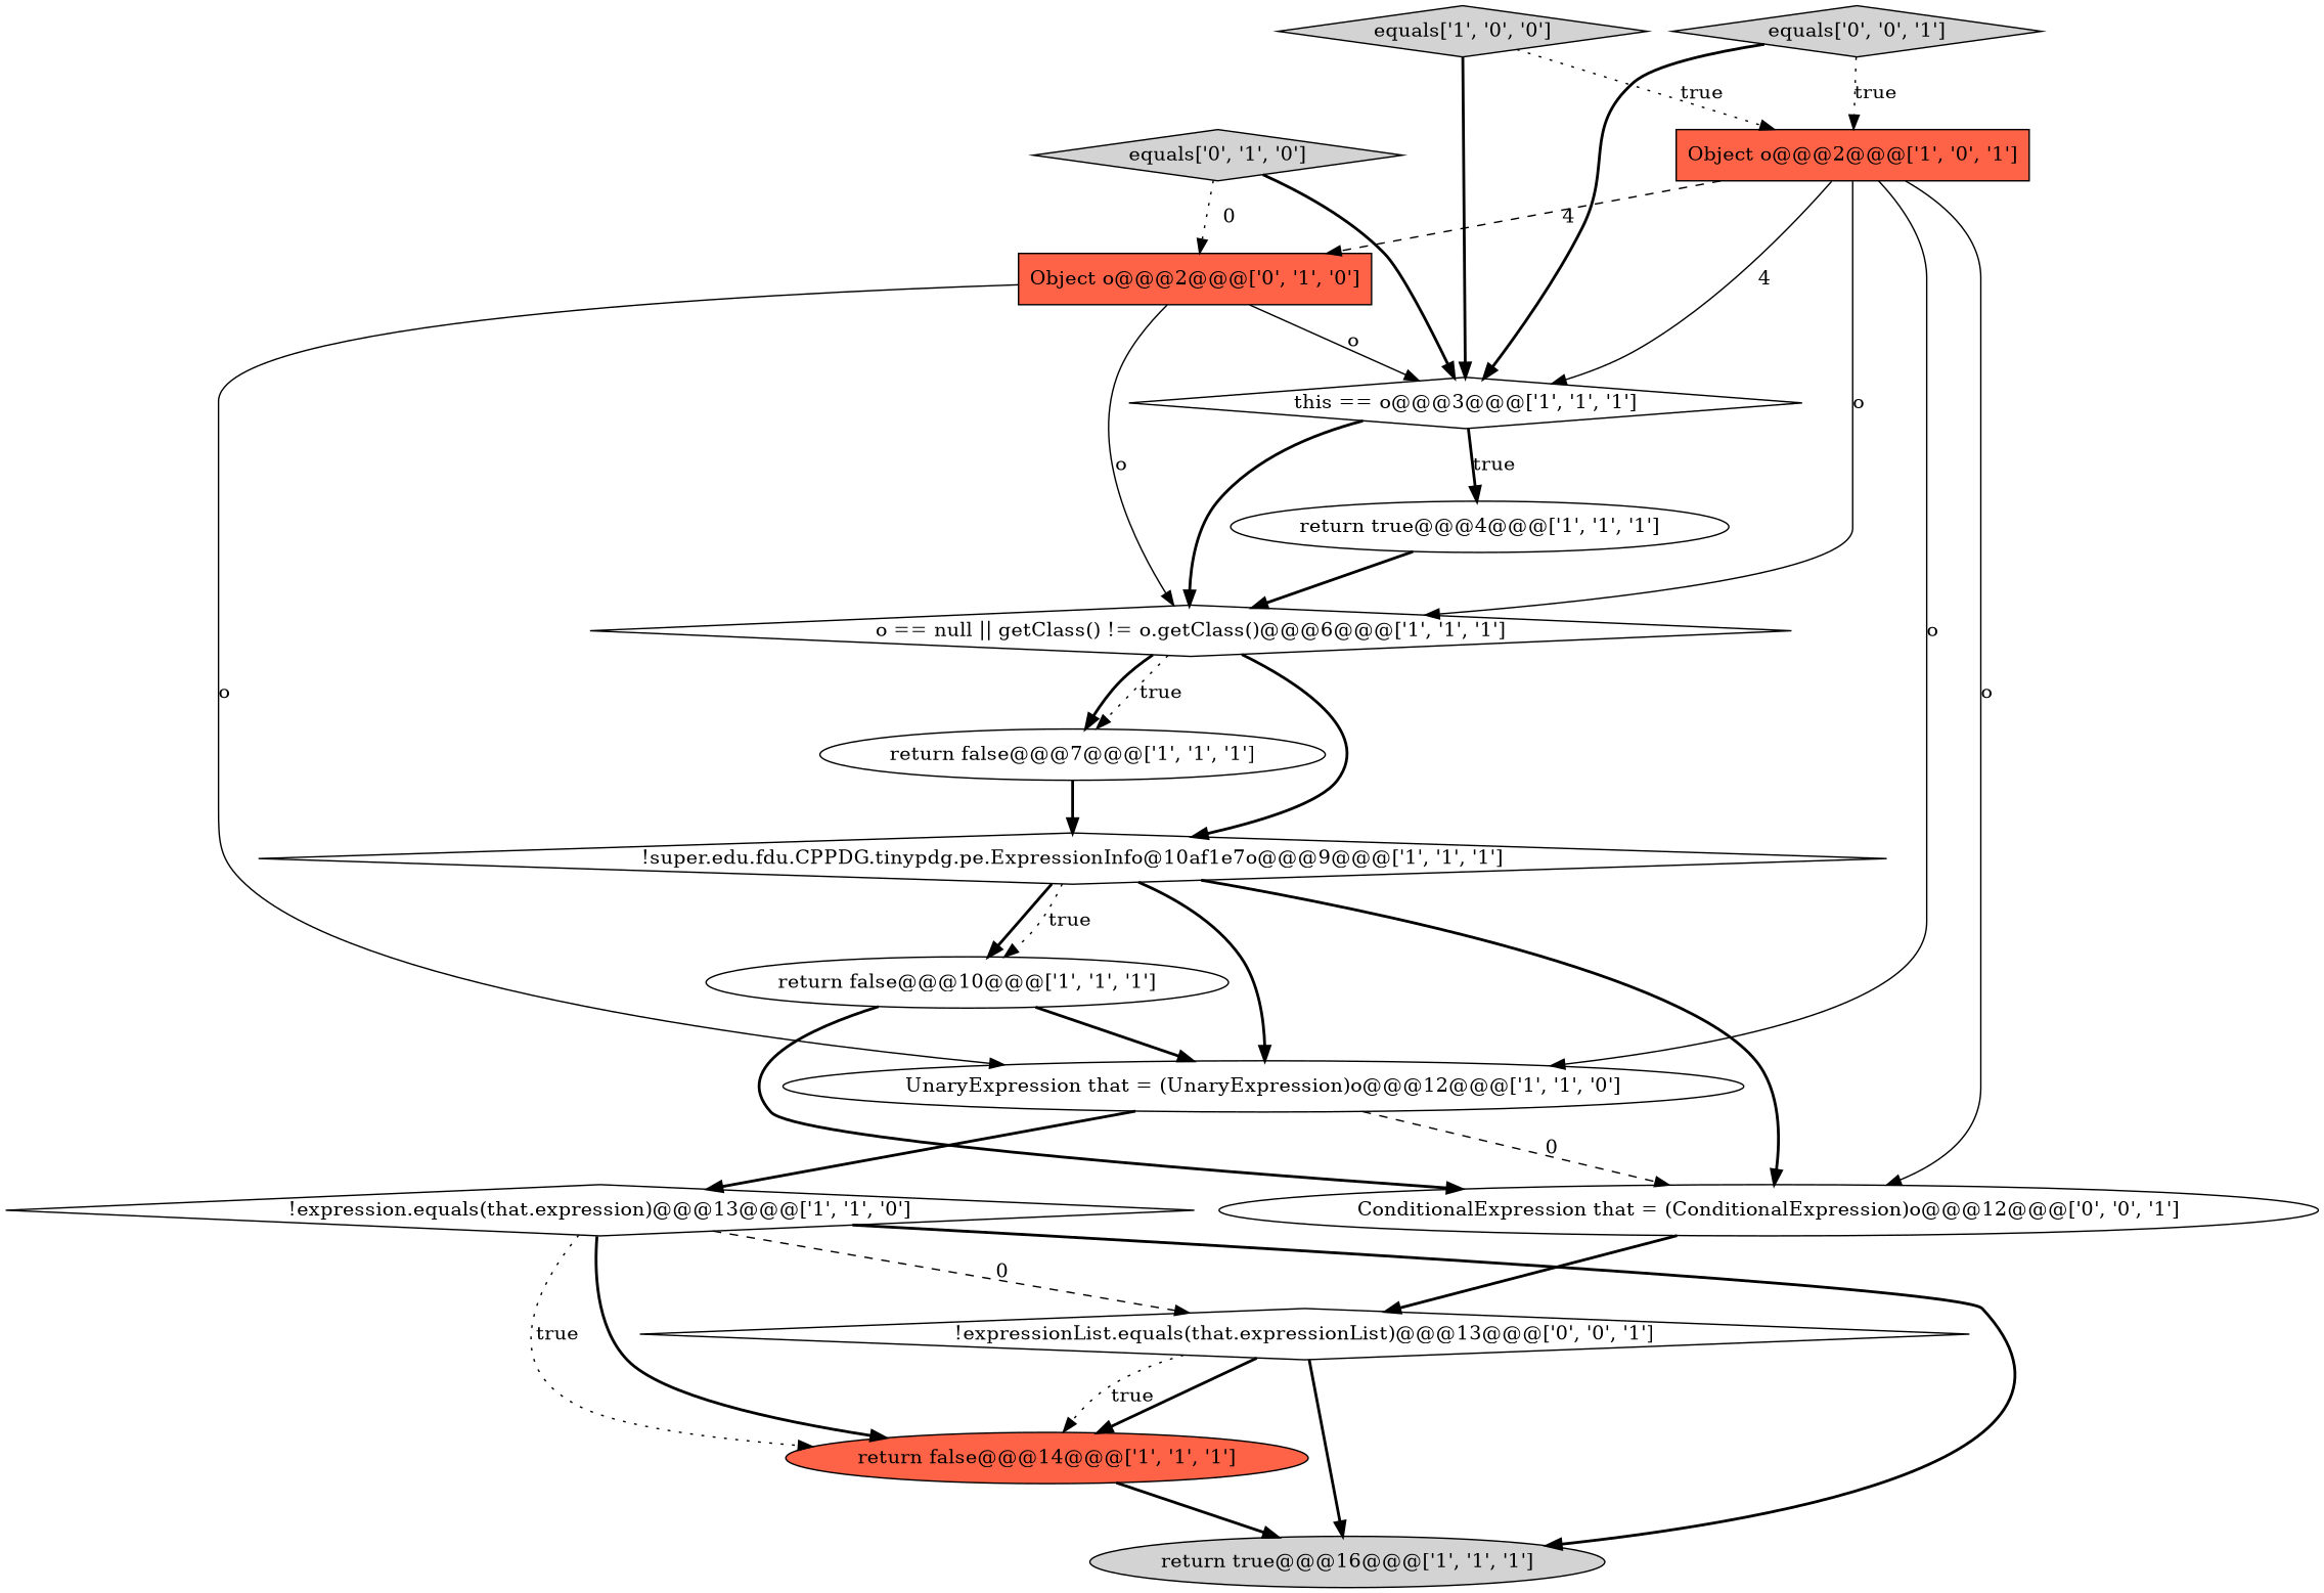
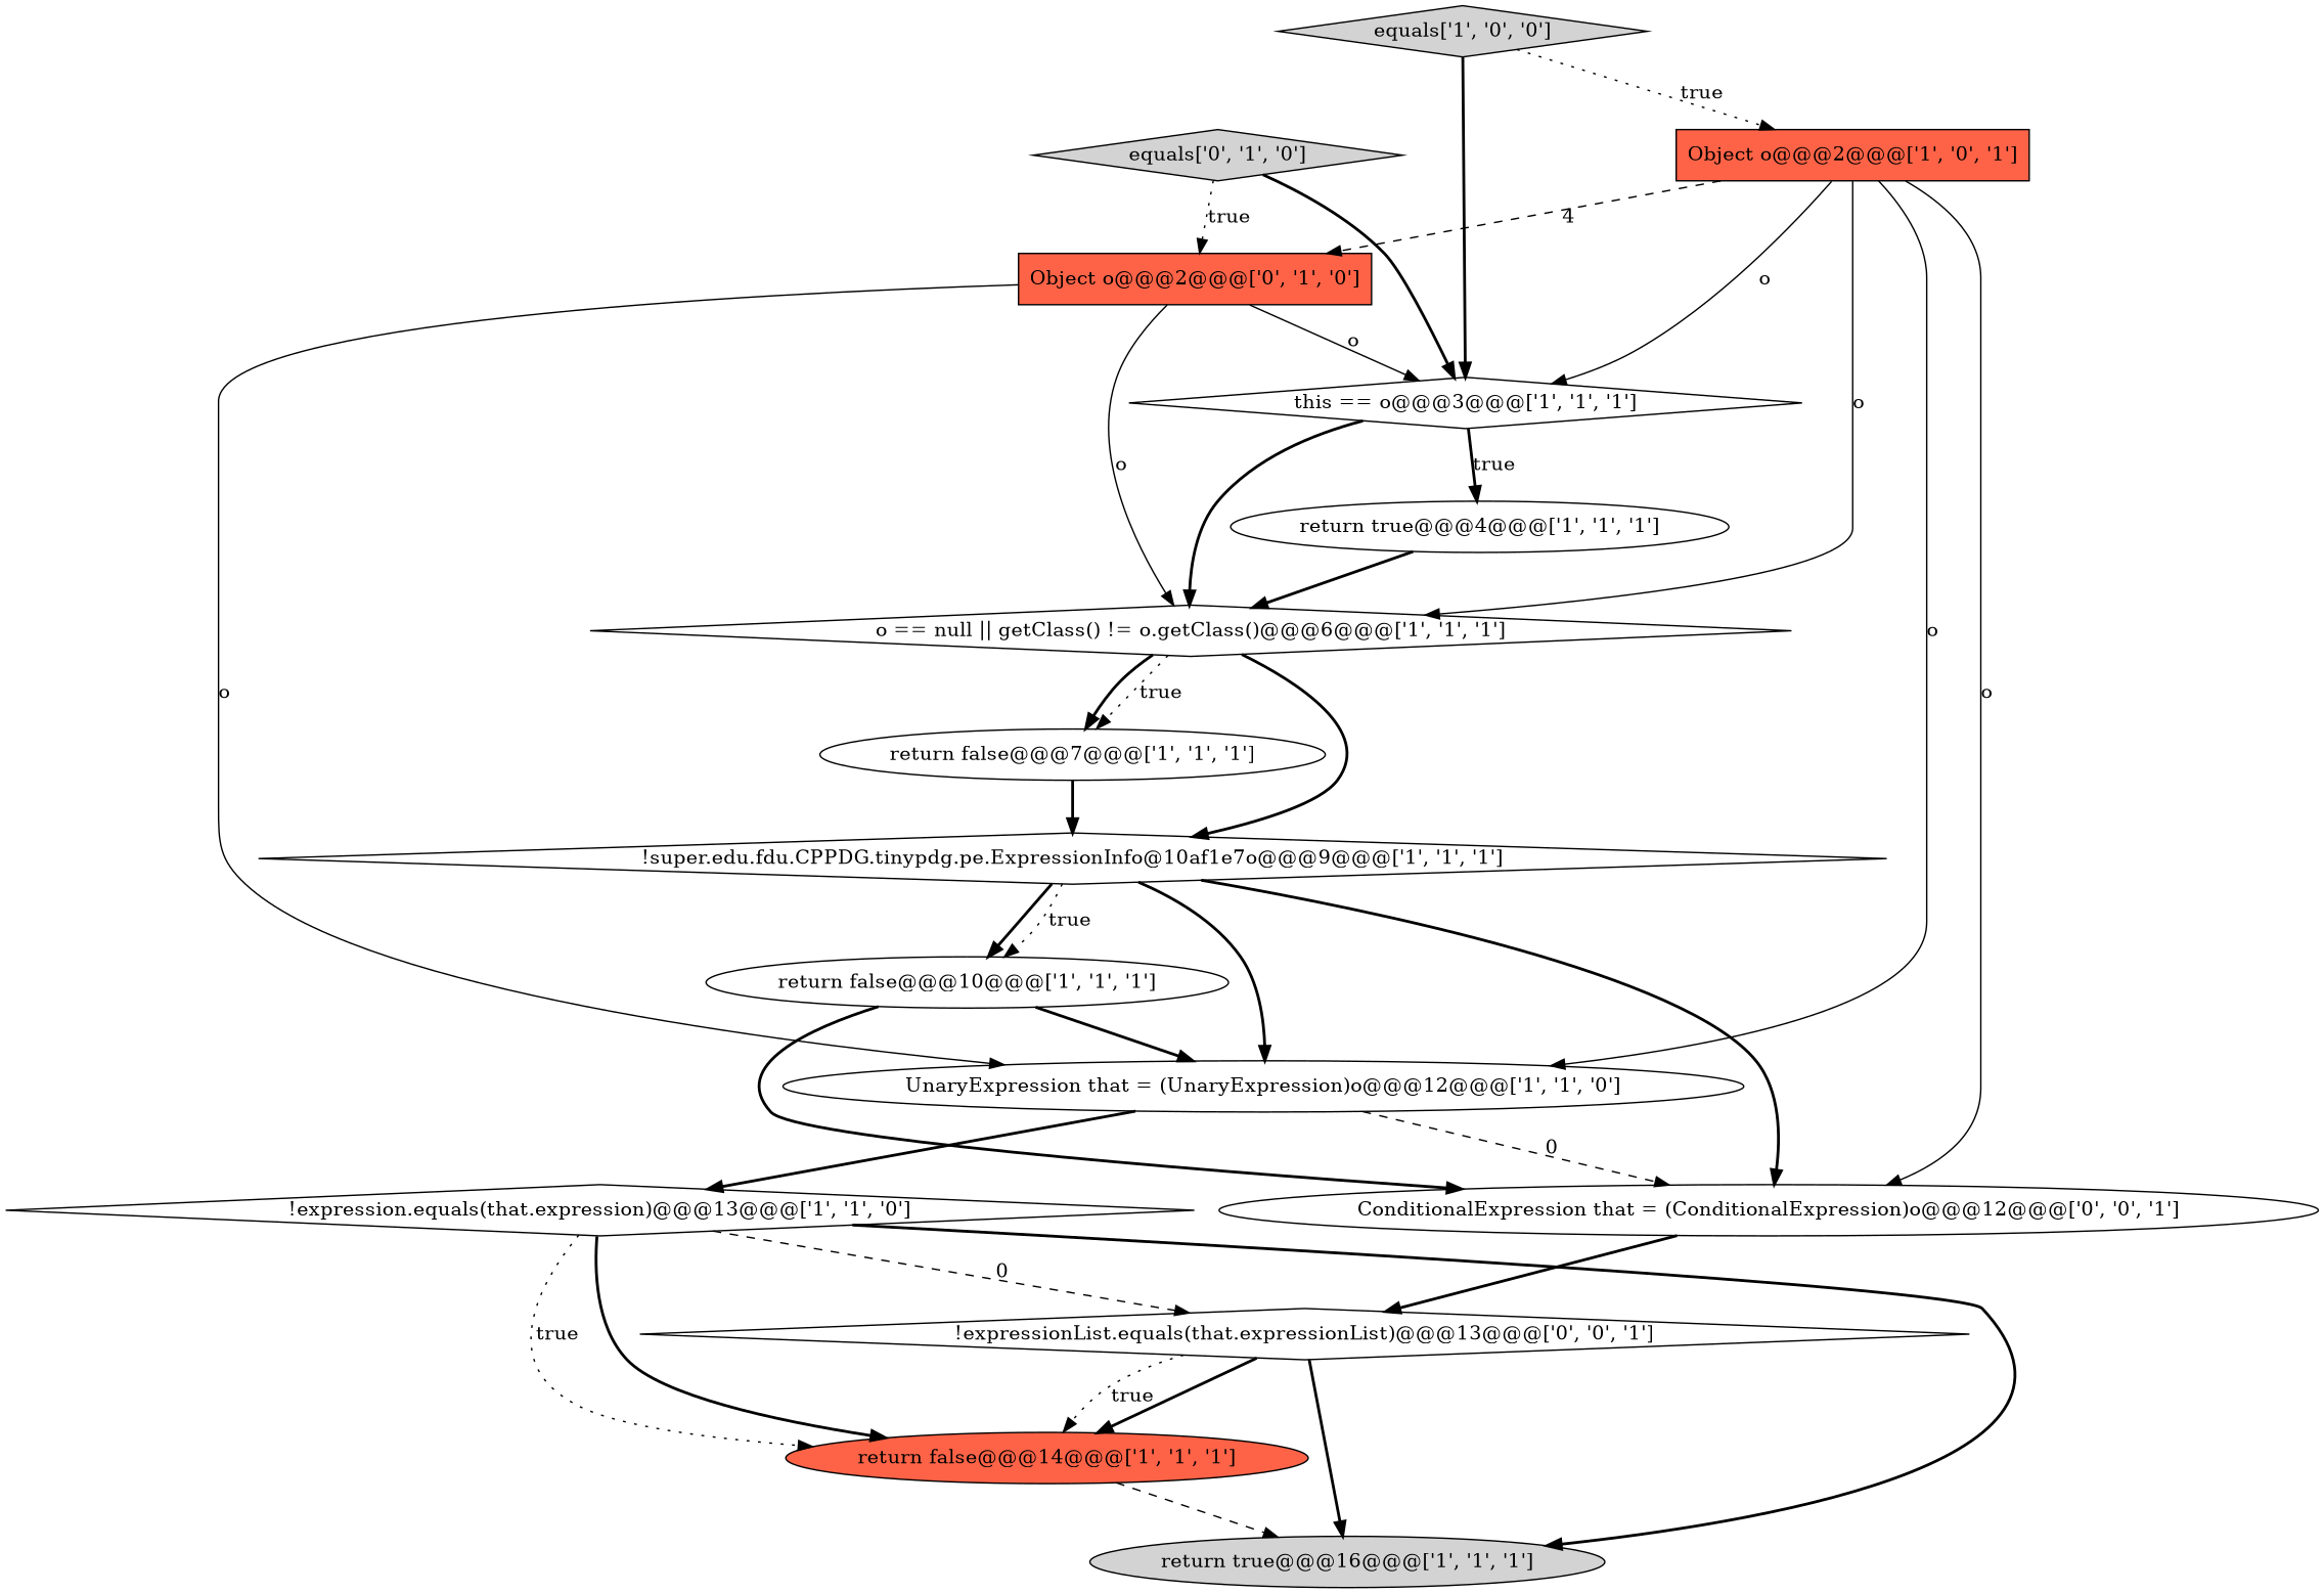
  digraph {
    node [fillcolor=white shape=diamond style=filled]
    edge [style=bold]
    n1 [label="this == o@@@3@@@['1', '1', '1']"]
    n2 [label="return true@@@4@@@['1', '1', '1']" shape=ellipse]
    n3 [label="o == null || getClass() != o.getClass()@@@6@@@['1', '1', '1']"]
    n4 [label="!super.edu.fdu.CPPDG.tinypdg.pe.ExpressionInfo@10af1e7o@@@9@@@['1', '1', '1']"]
    n5 [label="return false@@@7@@@['1', '1', '1']" shape=ellipse]
    n6 [label="return false@@@10@@@['1', '1', '1']" shape=ellipse]
    n7 [label="ConditionalExpression that = (ConditionalExpression)o@@@12@@@['0', '0', '1']" shape=ellipse]
    n8 [label="UnaryExpression that = (UnaryExpression)o@@@12@@@['1', '1', '0']" shape=ellipse]
    n9 [label="!expressionList.equals(that.expressionList)@@@13@@@['0', '0', '1']"]
    n10 [label="!expression.equals(that.expression)@@@13@@@['1', '1', '0']"]
    n11 [fillcolor=lightgray label="equals['1', '0', '0']"]
    n12 [fillcolor=tomato label="Object o@@@2@@@['1', '0', '1']" shape=box]
    n13 [fillcolor=tomato label="Object o@@@2@@@['0', '1', '0']" shape=box]
    n14 [fillcolor=tomato label="return false@@@14@@@['1', '1', '1']" shape=ellipse]
    n15 [fillcolor=lightgray label="return true@@@16@@@['1', '1', '1']" shape=ellipse]
-   n16 [fillcolor=lightgray label="equals['0', '0', '1']"]
    n17 [fillcolor=lightgray label="equals['0', '1', '0']"]
    n1 -> n2
    n1 -> n2 [label=true style=dotted]
    n1 -> n3
    n2 -> n3
    n3 -> n4
    n3 -> n5 [label=true style=dotted]
    n3 -> n5
    n4 -> n6
    n4 -> n6 [label=true style=dotted]
    n4 -> n7
    n4 -> n8
    n5 -> n4
    n6 -> n7
    n6 -> n8
    n7 -> n9
    n8 -> n7 [label=0 style=dashed]
    n8 -> n10
    n9 -> n14
    n9 -> n14 [label=true style=dotted]
    n9 -> n15
    n10 -> n9 [label=0 style=dashed]
    n10 -> n14 [label=true style=dotted]
    n10 -> n14
    n10 -> n15
    n11 -> n1
    n11 -> n12 [label=true style=dotted]
-   n12 -> n1 [label=4 style=solid]
+   n12 -> n1 [label=o style=solid]
    n12 -> n3 [label=o style=solid]
    n12 -> n7 [label=o style=solid]
    n12 -> n8 [label=o style=solid]
    n12 -> n13 [label=4 style=dashed]
    n13 -> n1 [label=o style=solid]
    n13 -> n3 [label=o style=solid]
    n13 -> n8 [label=o style=solid]
-   n14 -> n15
-   n16 -> n1
-   n16 -> n12 [label=true style=dotted]
+   n14 -> n15 [style=dashed]
    n17 -> n1
-   n17 -> n13 [label=0 style=dotted]
+   n17 -> n13 [label=true style=dotted]
  }
